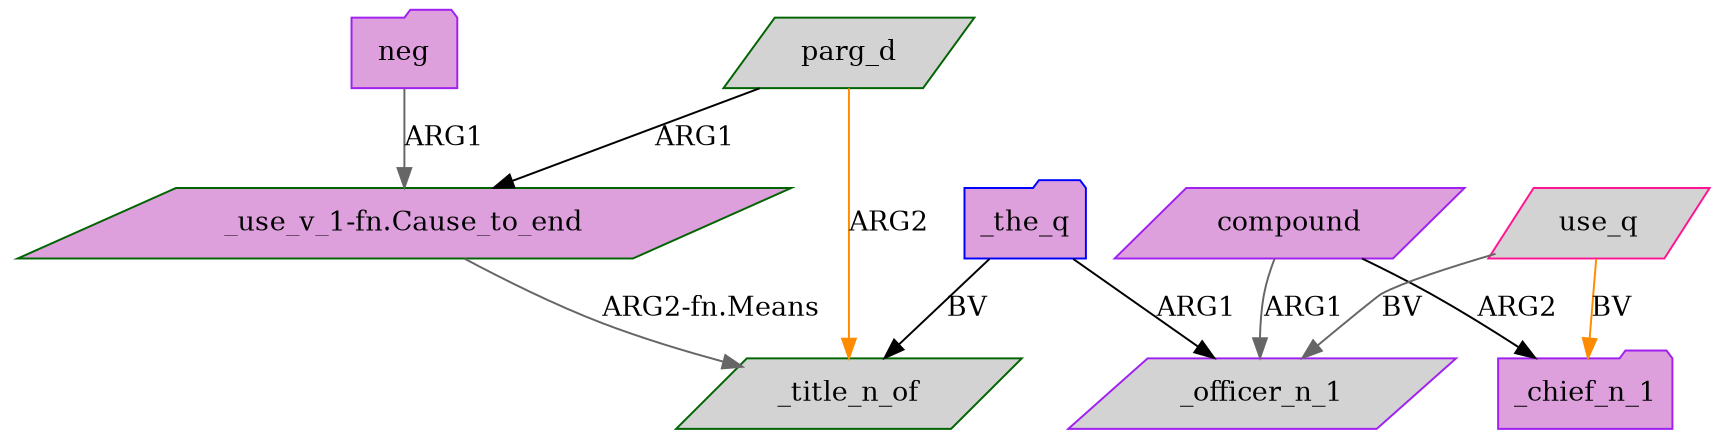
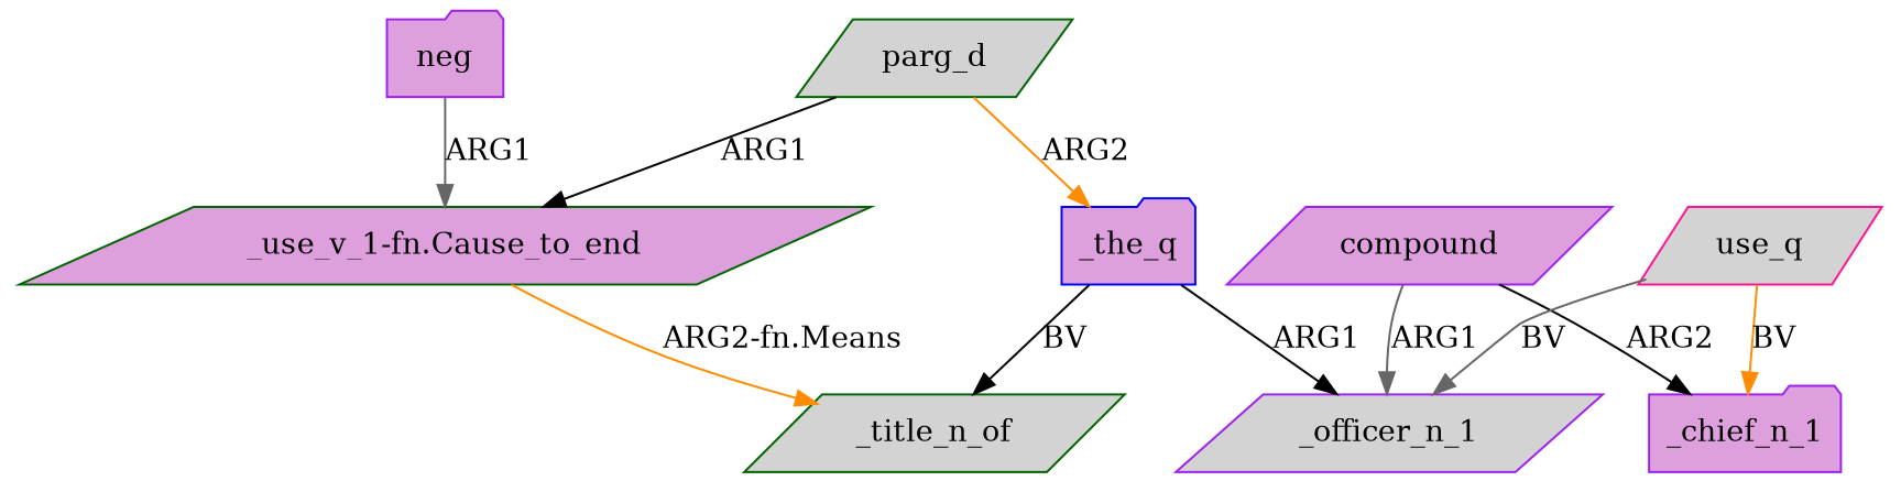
  digraph {
    node [color=purple fillcolor=plum shape=parallelogram style=filled]
    edge [color=black]
    parg_d [color=darkgreen fillcolor=lightgrey]
    "_use_v_1-fn.Cause_to_end" [color=darkgreen]
    _title_n_of [color=darkgreen fillcolor=lightgrey]
    neg [shape=folder]
    compound
    _chief_n_1 [shape=folder]
    _officer_n_1 [fillcolor=lightgrey]
    _the_q [color=blue shape=folder]
    n9 [color=deeppink fillcolor=lightgrey label=use_q]
    parg_d -> "_use_v_1-fn.Cause_to_end" [label=ARG1]
-   parg_d -> _title_n_of [color=darkorange label=ARG2]
-   "_use_v_1-fn.Cause_to_end" -> _title_n_of [color=gray40 label="ARG2-fn.Means"]
+   parg_d -> _the_q [color=darkorange label=ARG2]
+   "_use_v_1-fn.Cause_to_end" -> _title_n_of [color=darkorange label="ARG2-fn.Means"]
    neg -> "_use_v_1-fn.Cause_to_end" [color=gray40 label=ARG1]
    compound -> _chief_n_1 [label=ARG2]
    compound -> _officer_n_1 [color=gray40 label=ARG1]
    _the_q -> _title_n_of [label=BV]
    _the_q -> _officer_n_1 [label=ARG1]
    n9 -> _chief_n_1 [color=darkorange label=BV]
    n9 -> _officer_n_1 [color=gray40 label=BV]
  }
